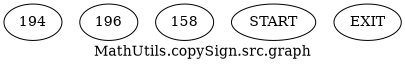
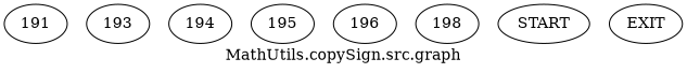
  digraph {
    label="MathUtils.copySign.src.graph"
+   n1 [label=191]
+   n2 [label=193]
    n3 [label=194]
+   n4 [label=195]
    n5 [label=196]
-   n6 [label=158]
+   n6 [label=198]
    n7 [label=START]
    n8 [label=EXIT]
  }
